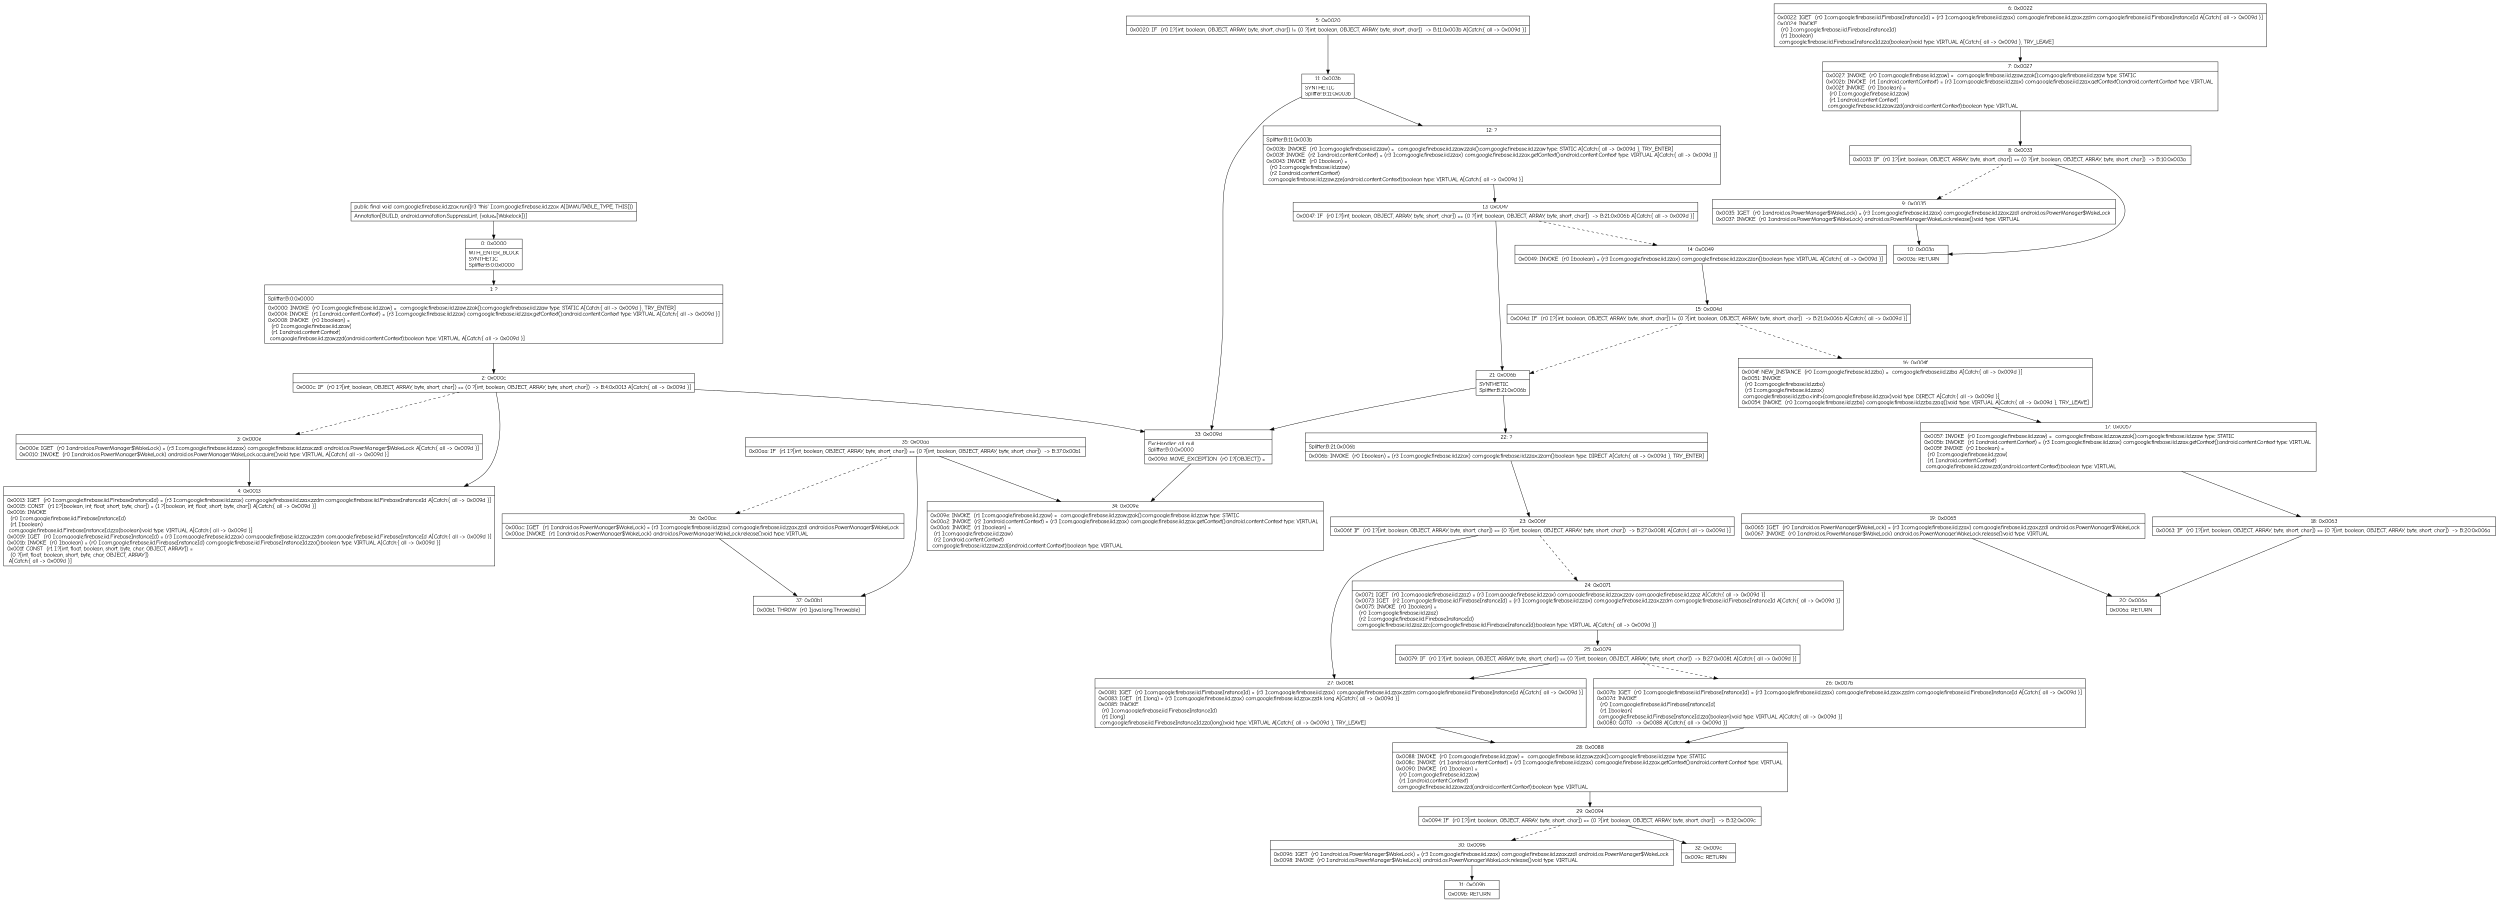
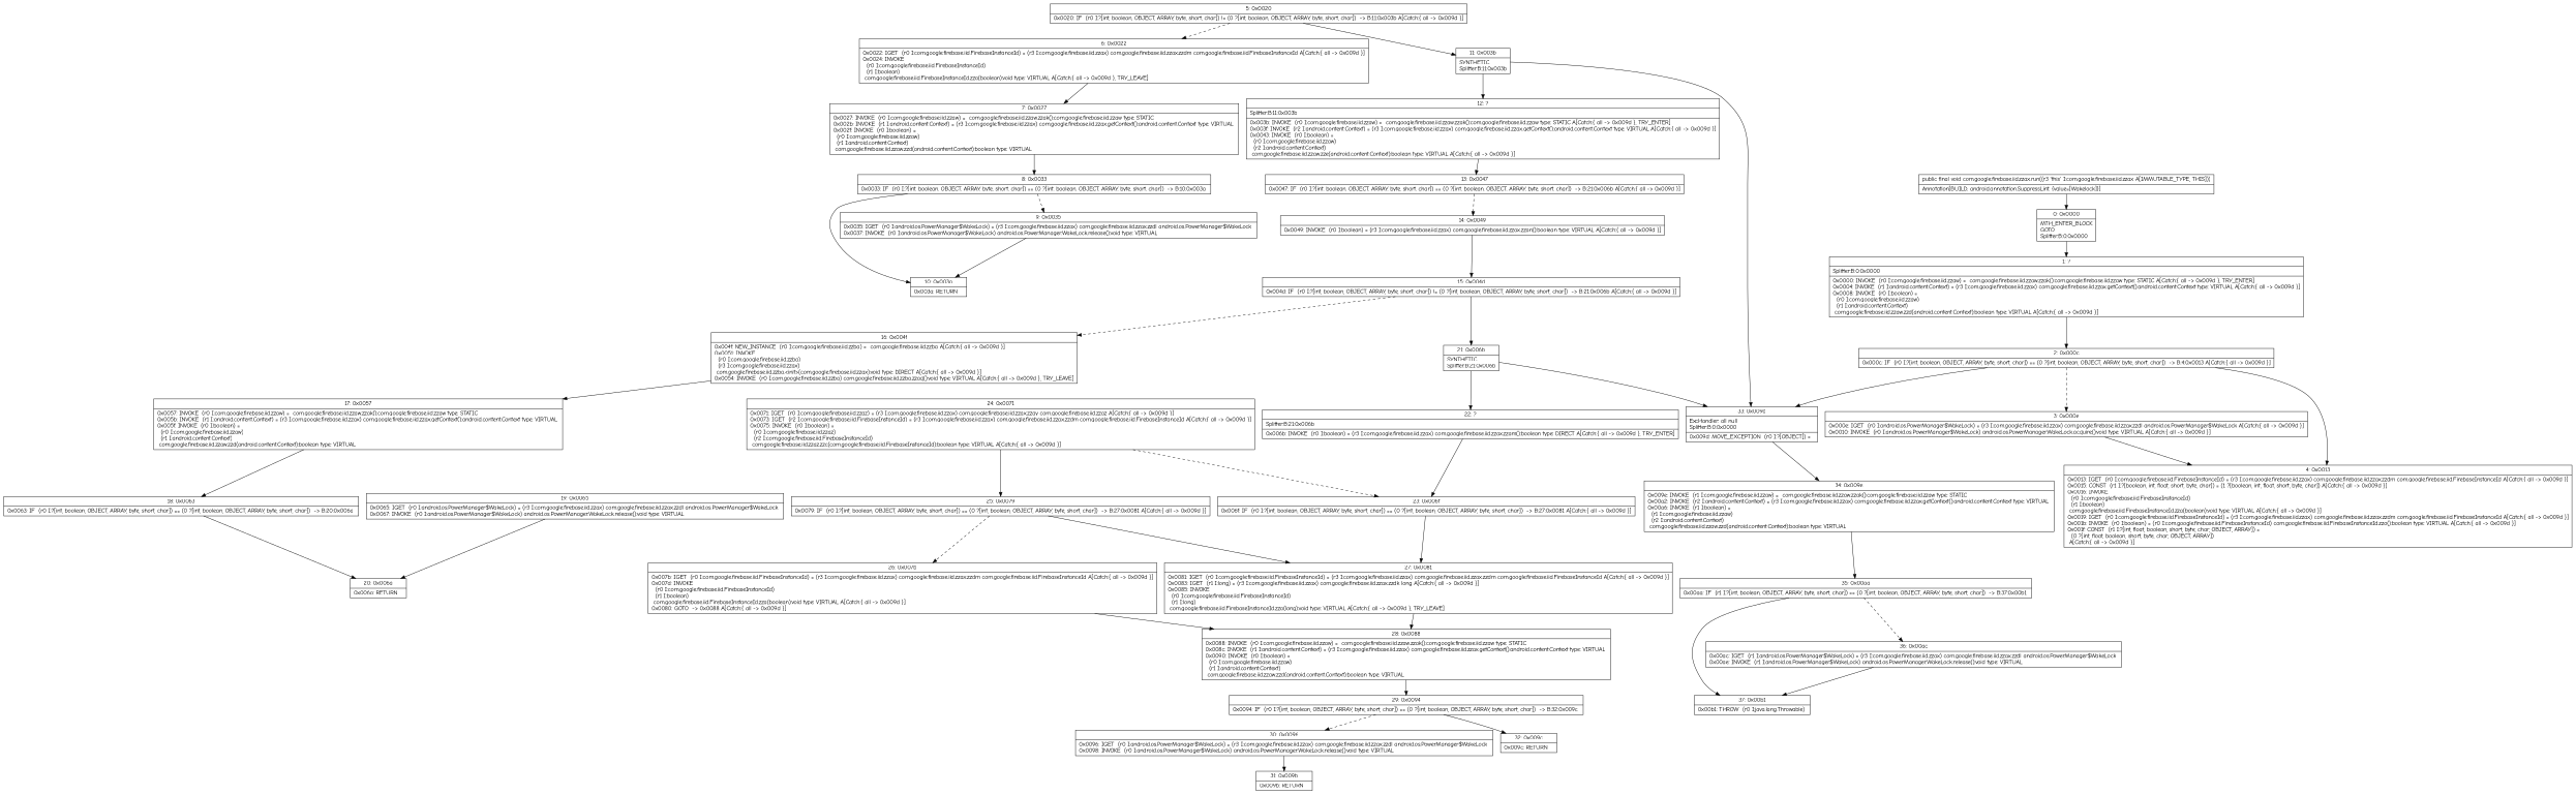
  digraph {
    fontname="Comic Neue"
    node [fontname="Comic Neue" shape=record]
    edge [fontname="Comic Neue"]
-   n1 [label="{0\:\ 0x0000|MTH_ENTER_BLOCK\lSYNTHETIC\lSplitter:B:0:0x0000\l}"]
+   n1 [label="{0\:\ 0x0000|MTH_ENTER_BLOCK\lGOTO\lSplitter:B:0:0x0000\l}"]
    n2 [label="{1\:\ ?|Splitter:B:0:0x0000\l|0x0000: INVOKE  (r0 I:com.google.firebase.iid.zzaw) =  com.google.firebase.iid.zzaw.zzak():com.google.firebase.iid.zzaw type: STATIC A[Catch:\{ all \-\> 0x009d \}, TRY_ENTER]\l0x0004: INVOKE  (r1 I:android.content.Context) = (r3 I:com.google.firebase.iid.zzax) com.google.firebase.iid.zzax.getContext():android.content.Context type: VIRTUAL A[Catch:\{ all \-\> 0x009d \}]\l0x0008: INVOKE  (r0 I:boolean) = \l  (r0 I:com.google.firebase.iid.zzaw)\l  (r1 I:android.content.Context)\l com.google.firebase.iid.zzaw.zzd(android.content.Context):boolean type: VIRTUAL A[Catch:\{ all \-\> 0x009d \}]\l}"]
    n3 [label="{2\:\ 0x000c|0x000c: IF  (r0 I:?[int, boolean, OBJECT, ARRAY, byte, short, char]) == (0 ?[int, boolean, OBJECT, ARRAY, byte, short, char])  \-\> B:4:0x0013 A[Catch:\{ all \-\> 0x009d \}]\l}"]
    n4 [label="{33\:\ 0x009d|ExcHandler: all null\lSplitter:B:0:0x0000\l|0x009d: MOVE_EXCEPTION  (r0 I:?[OBJECT]) =  \l}"]
    n5 [label="{34\:\ 0x009e|0x009e: INVOKE  (r1 I:com.google.firebase.iid.zzaw) =  com.google.firebase.iid.zzaw.zzak():com.google.firebase.iid.zzaw type: STATIC \l0x00a2: INVOKE  (r2 I:android.content.Context) = (r3 I:com.google.firebase.iid.zzax) com.google.firebase.iid.zzax.getContext():android.content.Context type: VIRTUAL \l0x00a6: INVOKE  (r1 I:boolean) = \l  (r1 I:com.google.firebase.iid.zzaw)\l  (r2 I:android.content.Context)\l com.google.firebase.iid.zzaw.zzd(android.content.Context):boolean type: VIRTUAL \l}"]
    n6 [label="{3\:\ 0x000e|0x000e: IGET  (r0 I:android.os.PowerManager$WakeLock) = (r3 I:com.google.firebase.iid.zzax) com.google.firebase.iid.zzax.zzdl android.os.PowerManager$WakeLock A[Catch:\{ all \-\> 0x009d \}]\l0x0010: INVOKE  (r0 I:android.os.PowerManager$WakeLock) android.os.PowerManager.WakeLock.acquire():void type: VIRTUAL A[Catch:\{ all \-\> 0x009d \}]\l}"]
    n7 [label="{4\:\ 0x0013|0x0013: IGET  (r0 I:com.google.firebase.iid.FirebaseInstanceId) = (r3 I:com.google.firebase.iid.zzax) com.google.firebase.iid.zzax.zzdm com.google.firebase.iid.FirebaseInstanceId A[Catch:\{ all \-\> 0x009d \}]\l0x0015: CONST  (r1 I:?[boolean, int, float, short, byte, char]) = (1 ?[boolean, int, float, short, byte, char]) A[Catch:\{ all \-\> 0x009d \}]\l0x0016: INVOKE  \l  (r0 I:com.google.firebase.iid.FirebaseInstanceId)\l  (r1 I:boolean)\l com.google.firebase.iid.FirebaseInstanceId.zza(boolean):void type: VIRTUAL A[Catch:\{ all \-\> 0x009d \}]\l0x0019: IGET  (r0 I:com.google.firebase.iid.FirebaseInstanceId) = (r3 I:com.google.firebase.iid.zzax) com.google.firebase.iid.zzax.zzdm com.google.firebase.iid.FirebaseInstanceId A[Catch:\{ all \-\> 0x009d \}]\l0x001b: INVOKE  (r0 I:boolean) = (r0 I:com.google.firebase.iid.FirebaseInstanceId) com.google.firebase.iid.FirebaseInstanceId.zzo():boolean type: VIRTUAL A[Catch:\{ all \-\> 0x009d \}]\l0x001f: CONST  (r1 I:?[int, float, boolean, short, byte, char, OBJECT, ARRAY]) = \l  (0 ?[int, float, boolean, short, byte, char, OBJECT, ARRAY])\l A[Catch:\{ all \-\> 0x009d \}]\l}"]
    n8 [label="{5\:\ 0x0020|0x0020: IF  (r0 I:?[int, boolean, OBJECT, ARRAY, byte, short, char]) != (0 ?[int, boolean, OBJECT, ARRAY, byte, short, char])  \-\> B:11:0x003b A[Catch:\{ all \-\> 0x009d \}]\l}"]
    n9 [label="{6\:\ 0x0022|0x0022: IGET  (r0 I:com.google.firebase.iid.FirebaseInstanceId) = (r3 I:com.google.firebase.iid.zzax) com.google.firebase.iid.zzax.zzdm com.google.firebase.iid.FirebaseInstanceId A[Catch:\{ all \-\> 0x009d \}]\l0x0024: INVOKE  \l  (r0 I:com.google.firebase.iid.FirebaseInstanceId)\l  (r1 I:boolean)\l com.google.firebase.iid.FirebaseInstanceId.zza(boolean):void type: VIRTUAL A[Catch:\{ all \-\> 0x009d \}, TRY_LEAVE]\l}"]
    n10 [label="{11\:\ 0x003b|SYNTHETIC\lSplitter:B:11:0x003b\l}"]
    n11 [label="{7\:\ 0x0027|0x0027: INVOKE  (r0 I:com.google.firebase.iid.zzaw) =  com.google.firebase.iid.zzaw.zzak():com.google.firebase.iid.zzaw type: STATIC \l0x002b: INVOKE  (r1 I:android.content.Context) = (r3 I:com.google.firebase.iid.zzax) com.google.firebase.iid.zzax.getContext():android.content.Context type: VIRTUAL \l0x002f: INVOKE  (r0 I:boolean) = \l  (r0 I:com.google.firebase.iid.zzaw)\l  (r1 I:android.content.Context)\l com.google.firebase.iid.zzaw.zzd(android.content.Context):boolean type: VIRTUAL \l}"]
    n12 [label="{12\:\ ?|Splitter:B:11:0x003b\l|0x003b: INVOKE  (r0 I:com.google.firebase.iid.zzaw) =  com.google.firebase.iid.zzaw.zzak():com.google.firebase.iid.zzaw type: STATIC A[Catch:\{ all \-\> 0x009d \}, TRY_ENTER]\l0x003f: INVOKE  (r2 I:android.content.Context) = (r3 I:com.google.firebase.iid.zzax) com.google.firebase.iid.zzax.getContext():android.content.Context type: VIRTUAL A[Catch:\{ all \-\> 0x009d \}]\l0x0043: INVOKE  (r0 I:boolean) = \l  (r0 I:com.google.firebase.iid.zzaw)\l  (r2 I:android.content.Context)\l com.google.firebase.iid.zzaw.zze(android.content.Context):boolean type: VIRTUAL A[Catch:\{ all \-\> 0x009d \}]\l}"]
    n13 [label="{8\:\ 0x0033|0x0033: IF  (r0 I:?[int, boolean, OBJECT, ARRAY, byte, short, char]) == (0 ?[int, boolean, OBJECT, ARRAY, byte, short, char])  \-\> B:10:0x003a \l}"]
    n14 [label="{9\:\ 0x0035|0x0035: IGET  (r0 I:android.os.PowerManager$WakeLock) = (r3 I:com.google.firebase.iid.zzax) com.google.firebase.iid.zzax.zzdl android.os.PowerManager$WakeLock \l0x0037: INVOKE  (r0 I:android.os.PowerManager$WakeLock) android.os.PowerManager.WakeLock.release():void type: VIRTUAL \l}"]
    n15 [label="{10\:\ 0x003a|0x003a: RETURN   \l}"]
    n16 [label="{13\:\ 0x0047|0x0047: IF  (r0 I:?[int, boolean, OBJECT, ARRAY, byte, short, char]) == (0 ?[int, boolean, OBJECT, ARRAY, byte, short, char])  \-\> B:21:0x006b A[Catch:\{ all \-\> 0x009d \}]\l}"]
    n17 [label="{14\:\ 0x0049|0x0049: INVOKE  (r0 I:boolean) = (r3 I:com.google.firebase.iid.zzax) com.google.firebase.iid.zzax.zzan():boolean type: VIRTUAL A[Catch:\{ all \-\> 0x009d \}]\l}"]
    n18 [label="{21\:\ 0x006b|SYNTHETIC\lSplitter:B:21:0x006b\l}"]
    n19 [label="{15\:\ 0x004d|0x004d: IF  (r0 I:?[int, boolean, OBJECT, ARRAY, byte, short, char]) != (0 ?[int, boolean, OBJECT, ARRAY, byte, short, char])  \-\> B:21:0x006b A[Catch:\{ all \-\> 0x009d \}]\l}"]
    n20 [label="{22\:\ ?|Splitter:B:21:0x006b\l|0x006b: INVOKE  (r0 I:boolean) = (r3 I:com.google.firebase.iid.zzax) com.google.firebase.iid.zzax.zzam():boolean type: DIRECT A[Catch:\{ all \-\> 0x009d \}, TRY_ENTER]\l}"]
    n21 [label="{16\:\ 0x004f|0x004f: NEW_INSTANCE  (r0 I:com.google.firebase.iid.zzba) =  com.google.firebase.iid.zzba A[Catch:\{ all \-\> 0x009d \}]\l0x0051: INVOKE  \l  (r0 I:com.google.firebase.iid.zzba)\l  (r3 I:com.google.firebase.iid.zzax)\l com.google.firebase.iid.zzba.\<init\>(com.google.firebase.iid.zzax):void type: DIRECT A[Catch:\{ all \-\> 0x009d \}]\l0x0054: INVOKE  (r0 I:com.google.firebase.iid.zzba) com.google.firebase.iid.zzba.zzaq():void type: VIRTUAL A[Catch:\{ all \-\> 0x009d \}, TRY_LEAVE]\l}"]
    n22 [label="{17\:\ 0x0057|0x0057: INVOKE  (r0 I:com.google.firebase.iid.zzaw) =  com.google.firebase.iid.zzaw.zzak():com.google.firebase.iid.zzaw type: STATIC \l0x005b: INVOKE  (r1 I:android.content.Context) = (r3 I:com.google.firebase.iid.zzax) com.google.firebase.iid.zzax.getContext():android.content.Context type: VIRTUAL \l0x005f: INVOKE  (r0 I:boolean) = \l  (r0 I:com.google.firebase.iid.zzaw)\l  (r1 I:android.content.Context)\l com.google.firebase.iid.zzaw.zzd(android.content.Context):boolean type: VIRTUAL \l}"]
    n23 [label="{18\:\ 0x0063|0x0063: IF  (r0 I:?[int, boolean, OBJECT, ARRAY, byte, short, char]) == (0 ?[int, boolean, OBJECT, ARRAY, byte, short, char])  \-\> B:20:0x006a \l}"]
    n24 [label="{20\:\ 0x006a|0x006a: RETURN   \l}"]
    n25 [label="{19\:\ 0x0065|0x0065: IGET  (r0 I:android.os.PowerManager$WakeLock) = (r3 I:com.google.firebase.iid.zzax) com.google.firebase.iid.zzax.zzdl android.os.PowerManager$WakeLock \l0x0067: INVOKE  (r0 I:android.os.PowerManager$WakeLock) android.os.PowerManager.WakeLock.release():void type: VIRTUAL \l}"]
    n26 [label="{23\:\ 0x006f|0x006f: IF  (r0 I:?[int, boolean, OBJECT, ARRAY, byte, short, char]) == (0 ?[int, boolean, OBJECT, ARRAY, byte, short, char])  \-\> B:27:0x0081 A[Catch:\{ all \-\> 0x009d \}]\l}"]
    n27 [label="{24\:\ 0x0071|0x0071: IGET  (r0 I:com.google.firebase.iid.zzaz) = (r3 I:com.google.firebase.iid.zzax) com.google.firebase.iid.zzax.zzay com.google.firebase.iid.zzaz A[Catch:\{ all \-\> 0x009d \}]\l0x0073: IGET  (r2 I:com.google.firebase.iid.FirebaseInstanceId) = (r3 I:com.google.firebase.iid.zzax) com.google.firebase.iid.zzax.zzdm com.google.firebase.iid.FirebaseInstanceId A[Catch:\{ all \-\> 0x009d \}]\l0x0075: INVOKE  (r0 I:boolean) = \l  (r0 I:com.google.firebase.iid.zzaz)\l  (r2 I:com.google.firebase.iid.FirebaseInstanceId)\l com.google.firebase.iid.zzaz.zzc(com.google.firebase.iid.FirebaseInstanceId):boolean type: VIRTUAL A[Catch:\{ all \-\> 0x009d \}]\l}"]
    n28 [label="{27\:\ 0x0081|0x0081: IGET  (r0 I:com.google.firebase.iid.FirebaseInstanceId) = (r3 I:com.google.firebase.iid.zzax) com.google.firebase.iid.zzax.zzdm com.google.firebase.iid.FirebaseInstanceId A[Catch:\{ all \-\> 0x009d \}]\l0x0083: IGET  (r1 I:long) = (r3 I:com.google.firebase.iid.zzax) com.google.firebase.iid.zzax.zzdk long A[Catch:\{ all \-\> 0x009d \}]\l0x0085: INVOKE  \l  (r0 I:com.google.firebase.iid.FirebaseInstanceId)\l  (r1 I:long)\l com.google.firebase.iid.FirebaseInstanceId.zza(long):void type: VIRTUAL A[Catch:\{ all \-\> 0x009d \}, TRY_LEAVE]\l}"]
    n29 [label="{25\:\ 0x0079|0x0079: IF  (r0 I:?[int, boolean, OBJECT, ARRAY, byte, short, char]) == (0 ?[int, boolean, OBJECT, ARRAY, byte, short, char])  \-\> B:27:0x0081 A[Catch:\{ all \-\> 0x009d \}]\l}"]
    n30 [label="{28\:\ 0x0088|0x0088: INVOKE  (r0 I:com.google.firebase.iid.zzaw) =  com.google.firebase.iid.zzaw.zzak():com.google.firebase.iid.zzaw type: STATIC \l0x008c: INVOKE  (r1 I:android.content.Context) = (r3 I:com.google.firebase.iid.zzax) com.google.firebase.iid.zzax.getContext():android.content.Context type: VIRTUAL \l0x0090: INVOKE  (r0 I:boolean) = \l  (r0 I:com.google.firebase.iid.zzaw)\l  (r1 I:android.content.Context)\l com.google.firebase.iid.zzaw.zzd(android.content.Context):boolean type: VIRTUAL \l}"]
    n31 [label="{26\:\ 0x007b|0x007b: IGET  (r0 I:com.google.firebase.iid.FirebaseInstanceId) = (r3 I:com.google.firebase.iid.zzax) com.google.firebase.iid.zzax.zzdm com.google.firebase.iid.FirebaseInstanceId A[Catch:\{ all \-\> 0x009d \}]\l0x007d: INVOKE  \l  (r0 I:com.google.firebase.iid.FirebaseInstanceId)\l  (r1 I:boolean)\l com.google.firebase.iid.FirebaseInstanceId.zza(boolean):void type: VIRTUAL A[Catch:\{ all \-\> 0x009d \}]\l0x0080: GOTO  \-\> 0x0088 A[Catch:\{ all \-\> 0x009d \}]\l}"]
    n32 [label="{29\:\ 0x0094|0x0094: IF  (r0 I:?[int, boolean, OBJECT, ARRAY, byte, short, char]) == (0 ?[int, boolean, OBJECT, ARRAY, byte, short, char])  \-\> B:32:0x009c \l}"]
    n33 [label="{30\:\ 0x0096|0x0096: IGET  (r0 I:android.os.PowerManager$WakeLock) = (r3 I:com.google.firebase.iid.zzax) com.google.firebase.iid.zzax.zzdl android.os.PowerManager$WakeLock \l0x0098: INVOKE  (r0 I:android.os.PowerManager$WakeLock) android.os.PowerManager.WakeLock.release():void type: VIRTUAL \l}"]
    n34 [label="{32\:\ 0x009c|0x009c: RETURN   \l}"]
    n35 [label="{31\:\ 0x009b|0x009b: RETURN   \l}"]
    n36 [label="{35\:\ 0x00aa|0x00aa: IF  (r1 I:?[int, boolean, OBJECT, ARRAY, byte, short, char]) == (0 ?[int, boolean, OBJECT, ARRAY, byte, short, char])  \-\> B:37:0x00b1 \l}"]
    n37 [label="{36\:\ 0x00ac|0x00ac: IGET  (r1 I:android.os.PowerManager$WakeLock) = (r3 I:com.google.firebase.iid.zzax) com.google.firebase.iid.zzax.zzdl android.os.PowerManager$WakeLock \l0x00ae: INVOKE  (r1 I:android.os.PowerManager$WakeLock) android.os.PowerManager.WakeLock.release():void type: VIRTUAL \l}"]
    n38 [label="{37\:\ 0x00b1|0x00b1: THROW  (r0 I:java.lang.Throwable) \l}"]
    n39 [label="{public final void com.google.firebase.iid.zzax.run((r3 'this' I:com.google.firebase.iid.zzax A[IMMUTABLE_TYPE, THIS]))  | Annotation[BUILD, android.annotation.SuppressLint, \{value=[Wakelock]\}]\l}"]
    n1 -> n2
    n2 -> n3
    n3 -> n4
    n3 -> n6 [style=dashed]
    n3 -> n7
    n4 -> n5
-   n36 -> n5
+   n5 -> n36
    n6 -> n7
+   n8 -> n9 [style=dashed]
    n8 -> n10
    n9 -> n11
    n10 -> n4
    n10 -> n12
    n11 -> n13
    n12 -> n16
    n13 -> n14 [style=dashed]
    n13 -> n15
    n14 -> n15
    n16 -> n17 [style=dashed]
-   n16 -> n18
    n17 -> n19
    n18 -> n4
    n18 -> n20
-   n19 -> n18 [style=dashed]
+   n19 -> n18
    n19 -> n21 [style=dashed]
    n20 -> n26
    n21 -> n22
    n22 -> n23
    n23 -> n24
    n25 -> n24
-   n26 -> n27 [style=dashed]
+   n27 -> n26 [style=dashed]
    n26 -> n28
    n27 -> n29
    n28 -> n30
    n29 -> n28
    n29 -> n31 [style=dashed]
    n30 -> n32
    n31 -> n30
    n32 -> n33 [style=dashed]
    n32 -> n34
    n33 -> n35
    n36 -> n37 [style=dashed]
    n36 -> n38
    n37 -> n38
    n39 -> n1
  }
